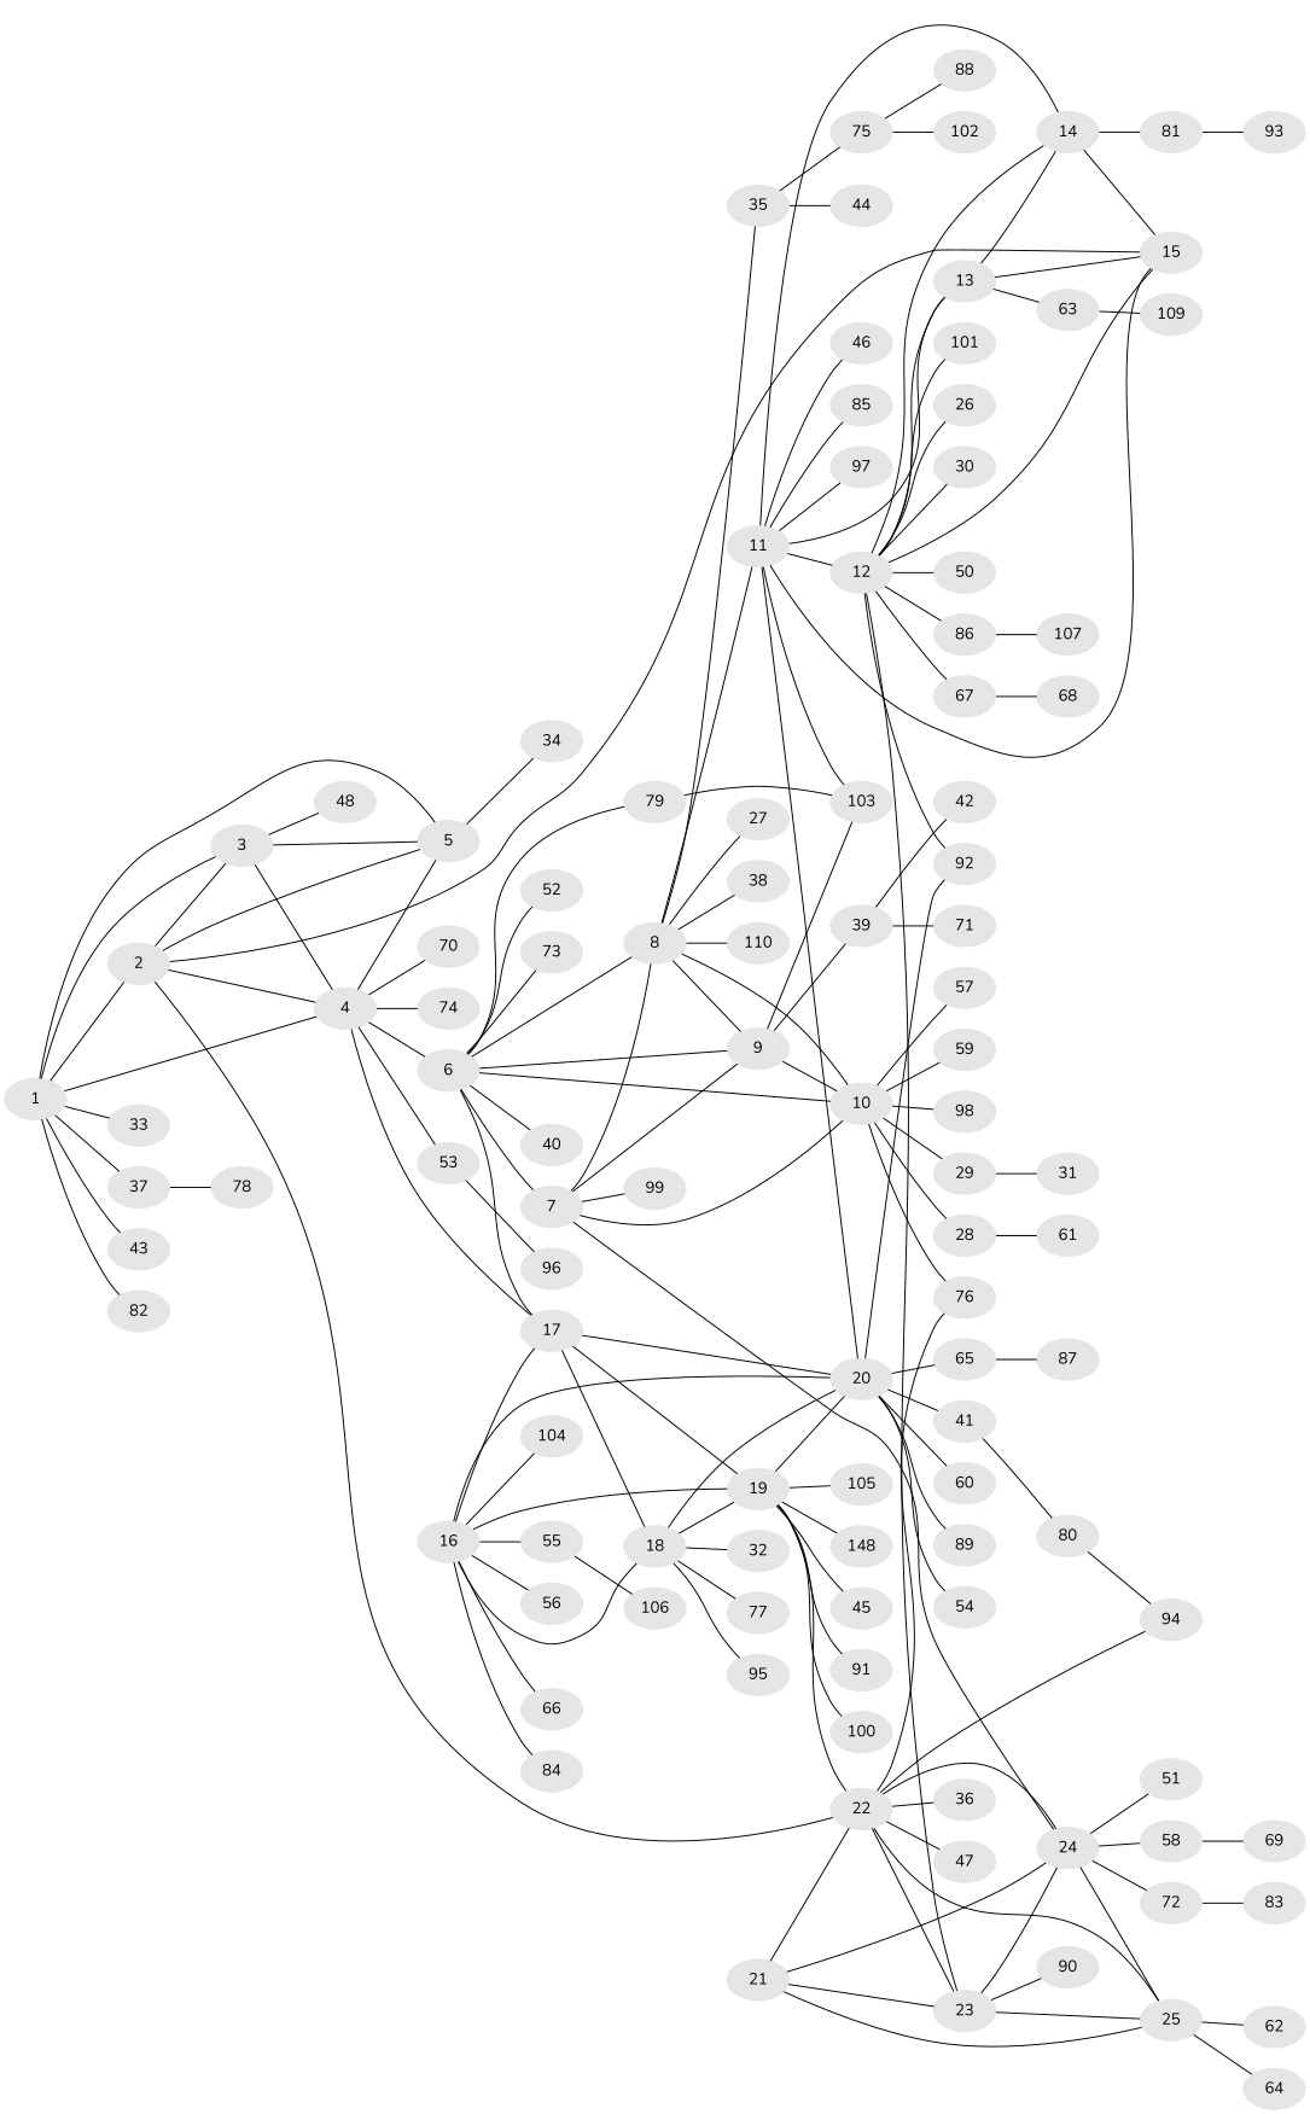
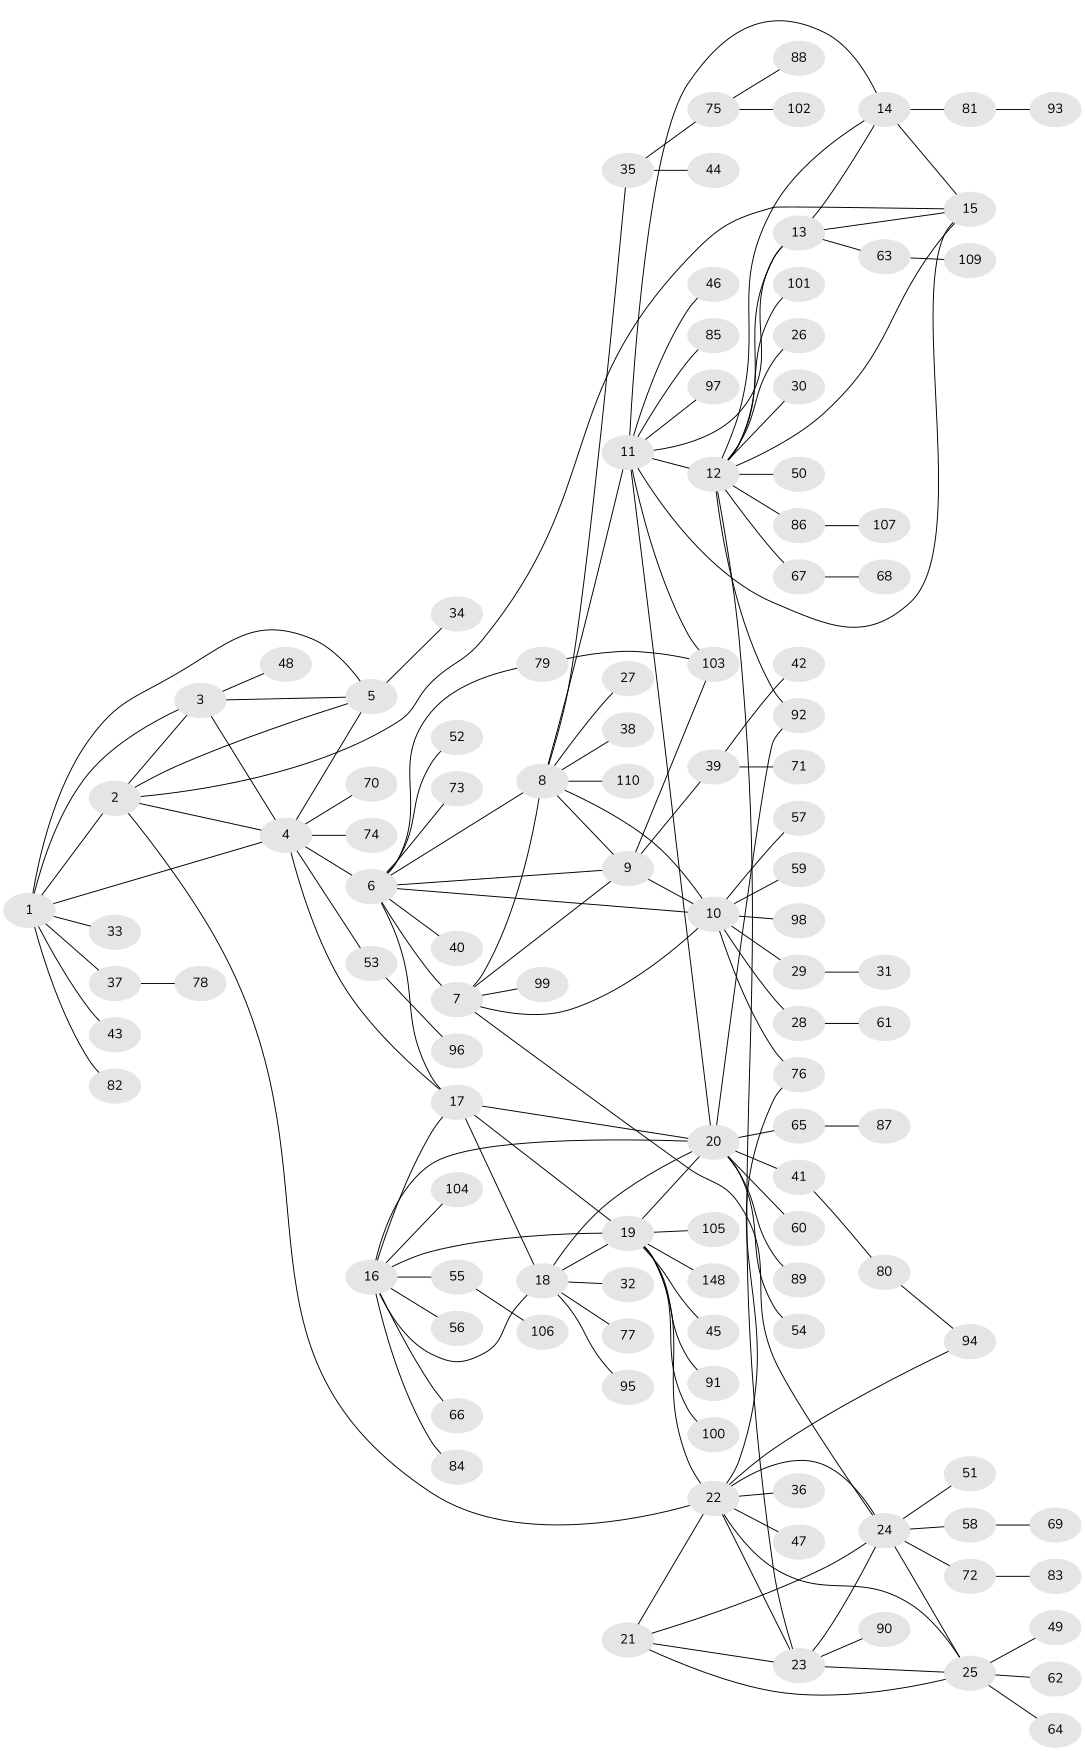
  graph {
    fontname=Nunito
    rankdir=LR
    node [color=gray90 fontname=Nunito style=filled]
    edge [fontname=Nunito]
    1
    2
    3
    4
    5
    33
    37
    43
    82
    15
    22
    48
    6
    17
    53
    70
    74
    34
    78
    24
    76
    23
    25
    36
    47
    94
    7
    8
    9
    10
    40
    52
    73
    79
    20
    18
    19
    96
    99
    11
    27
    35
    38
    110
    39
    103
    28
    29
    57
    59
    98
    51
    58
    72
    12
    13
    14
    46
    85
    97
    44
    75
    42
    71
    61
    31
    26
    30
    50
    67
    86
    92
    101
    63
    81
    41
    54
    60
    65
    89
    90
    68
    107
    109
    93
    16
    55
    56
    66
    84
    104
    32
    77
    95
    45
    91
    100
    105
    n99 [label=148]
    106
    80
    87
    21
+   49
    62
    64
    69
    83
    88
    102
    1 -- 2
    1 -- 3
    1 -- 4
    1 -- 5
    1 -- 33
    1 -- 37
    1 -- 43
    1 -- 82
    2 -- 3
    2 -- 4
    2 -- 5
    2 -- 15
    2 -- 22
    3 -- 4
    3 -- 5
    3 -- 48
    4 -- 5
    4 -- 6
    4 -- 17
    4 -- 53
    4 -- 70
    4 -- 74
    5 -- 34
    37 -- 78
    22 -- 24
    22 -- 76
    22 -- 23
    22 -- 25
    22 -- 36
    22 -- 47
    22 -- 94
    6 -- 17
    6 -- 7
    6 -- 8
    6 -- 9
    6 -- 10
    6 -- 40
    6 -- 52
    6 -- 73
    6 -- 79
    17 -- 20
    17 -- 18
    17 -- 19
    53 -- 96
    24 -- 25
    24 -- 51
    24 -- 58
    24 -- 72
    23 -- 24
    23 -- 25
    23 -- 90
+   25 -- 49
    25 -- 62
    25 -- 64
    7 -- 24
    7 -- 8
    7 -- 9
    7 -- 10
    7 -- 99
    8 -- 9
    8 -- 10
    8 -- 11
    8 -- 27
    8 -- 35
    8 -- 38
    8 -- 110
    9 -- 10
    9 -- 39
    9 -- 103
    10 -- 76
    10 -- 28
    10 -- 29
    10 -- 57
    10 -- 59
    10 -- 98
    79 -- 103
    20 -- 92
    20 -- 41
    20 -- 54
    20 -- 60
    20 -- 65
    20 -- 89
    18 -- 20
    18 -- 19
    18 -- 32
    18 -- 77
    18 -- 95
    19 -- 22
    19 -- 20
    19 -- 45
    19 -- 91
    19 -- 100
    19 -- 105
    19 -- n99
    11 -- 15
    11 -- 20
    11 -- 103
    11 -- 12
    11 -- 13
    11 -- 14
    11 -- 46
    11 -- 85
    11 -- 97
    35 -- 44
    35 -- 75
    39 -- 42
    39 -- 71
    28 -- 61
    29 -- 31
    58 -- 69
    72 -- 83
    12 -- 15
    12 -- 23
    12 -- 13
    12 -- 14
    12 -- 26
    12 -- 30
    12 -- 50
    12 -- 67
    12 -- 86
    12 -- 92
    12 -- 101
    13 -- 15
    13 -- 14
    13 -- 63
    14 -- 15
    14 -- 81
    75 -- 88
    75 -- 102
    67 -- 68
    86 -- 107
    63 -- 109
    81 -- 93
    41 -- 80
    65 -- 87
    16 -- 17
    16 -- 20
    16 -- 18
    16 -- 19
    16 -- 55
    16 -- 56
    16 -- 66
    16 -- 84
    16 -- 104
    55 -- 106
    80 -- 94
    21 -- 22
    21 -- 24
    21 -- 23
    21 -- 25
  }
